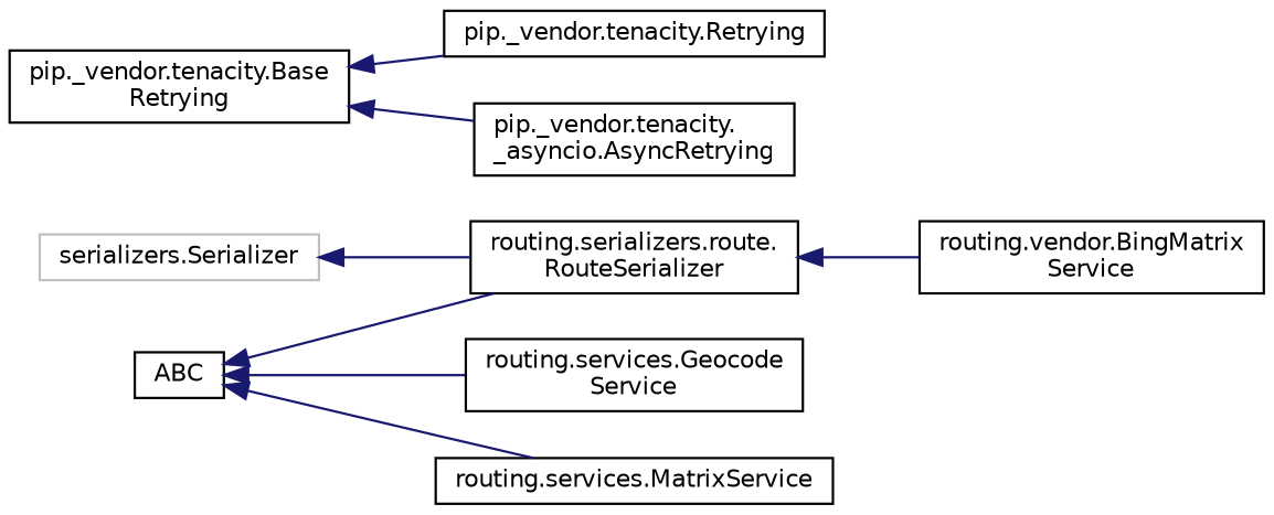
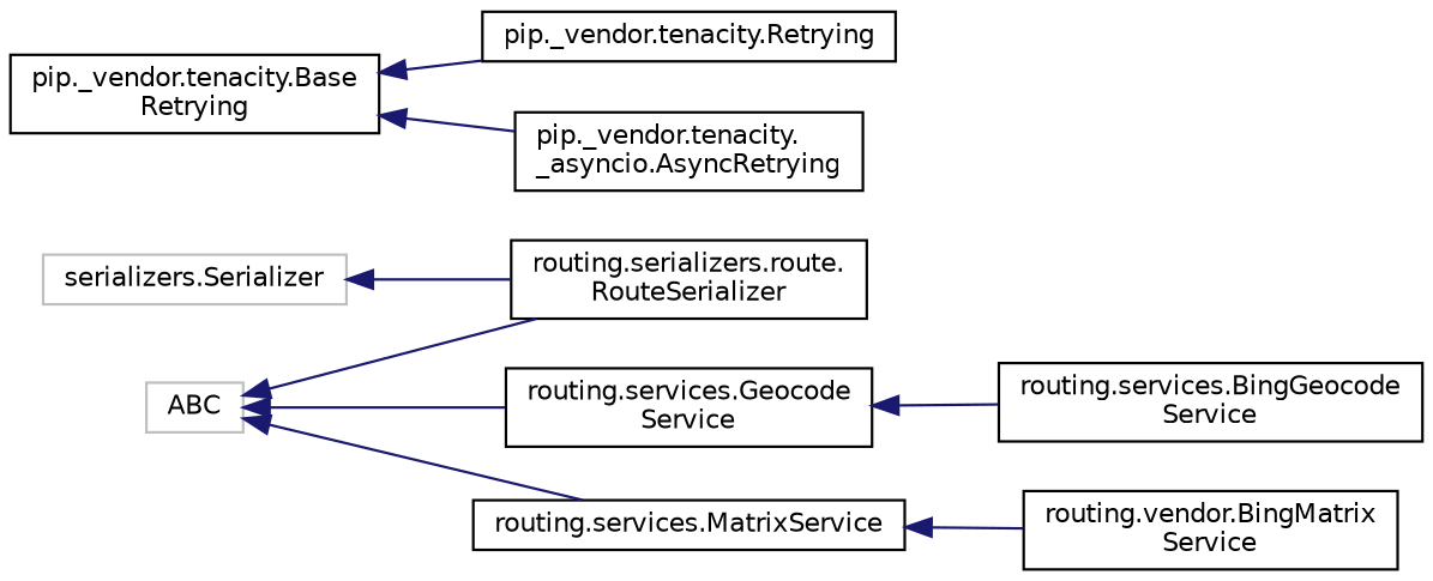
  digraph {
    rankdir=LR
    node [color=black fillcolor=white fontname=Helvetica fontsize=10 shape=record style=filled]
    edge [color=midnightblue dir=back fontname=Helvetica fontsize=10 labelfontname=Helvetica labelfontsize=10 style=solid]
    n1 [color=grey75 height=0.2 label="serializers.Serializer" width=0.4]
    n2 [height=0.2 label="routing.serializers.route.\lRouteSerializer" width=0.4]
-   n3 [height=0.2 label=ABC width=0.4]
+   n3 [color=grey75 height=0.2 label=ABC width=0.4]
    n4 [height=0.2 label="routing.services.Geocode\lService" width=0.4]
    n5 [height=0.2 label="routing.services.MatrixService" width=0.4]
    n6 [height=0.2 label="pip._vendor.tenacity.Base\lRetrying" width=0.4]
    n7 [height=0.2 label="pip._vendor.tenacity.Retrying" width=0.4]
    n8 [height=0.2 label="pip._vendor.tenacity.\l_asyncio.AsyncRetrying" width=0.4]
+   n9 [height=0.2 label="routing.services.BingGeocode\lService" width=0.4]
    n10 [height=0.2 label="routing.vendor.BingMatrix\lService" width=0.4]
    n1 -> n2
    n3 -> n2
    n3 -> n4
    n3 -> n5
-   n2 -> n10
+   n4 -> n9
+   n5 -> n10
    n6 -> n7
    n6 -> n8
  }
